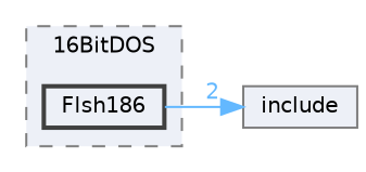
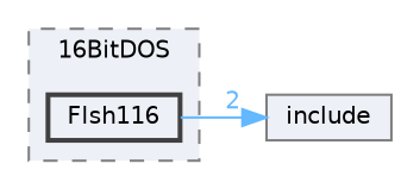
  digraph {
    compound=true
    rankdir=LR
    node [fillcolor="#edf0f7" fontname=Helvetica fontsize=10 shape=box]
-   n1 [color=grey25 height=0.2 label=Flsh186 style="filled,bold" width=0.4]
+   n1 [color=grey25 height=0.2 label=Flsh116 style="filled,bold" width=0.4]
    n2 [color=grey50 height=0.2 label=include style=filled width=0.4]
    subgraph cluster_1 {
      bgcolor="#edf0f7"
      fontname=Helvetica
      fontsize=10
      label="16BitDOS"
      pencolor=grey50
      style="filled,dashed"
      n1
    }
    n1 -> n2 [color=steelblue1 fontcolor=steelblue1 fontname=Helvetica fontsize=10 headlabel=2 labeldistance=1.5 labelfontname=Helvetica labelfontsize=10]
  }
